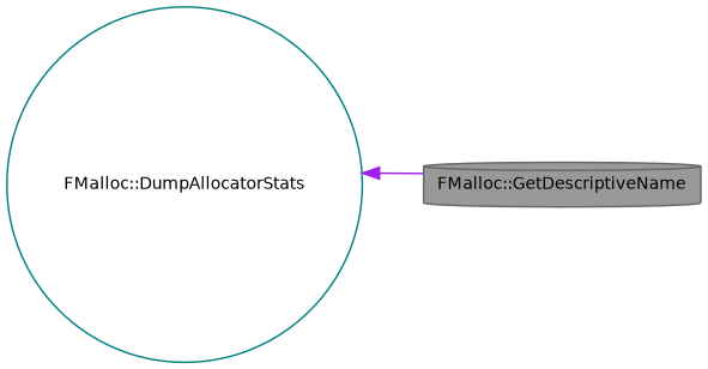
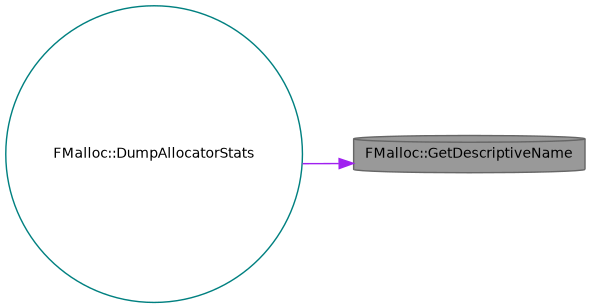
  digraph {
    rankdir=RL
    node [fontname=Helvetica fontsize=10 style=filled]
    n1 [color=gray40 fillcolor=grey60 fontcolor=black height=0.2 label="FMalloc::GetDescriptiveName" shape=cylinder width=0.4]
    n2 [color=teal fillcolor=white height=0.2 label="FMalloc::DumpAllocatorStats" shape=circle width=0.4]
-   n2 -> n1 [color=purple dir=back fontname=Helvetica fontsize=10 labelfontname=Helvetica labelfontsize=10 style=solid]
+   n1 -> n2 [color=purple dir=back fontname=Helvetica fontsize=10 labelfontname=Helvetica labelfontsize=10 style=solid]
  }
